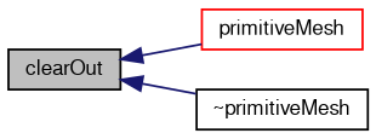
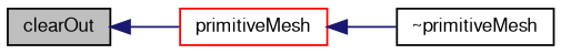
  digraph {
    rankdir=LR
    node [color=black fontname=FreeSans fontsize=10 shape=record]
    edge [color=midnightblue dir=back fontname=FreeSans fontsize=10 labelfontname=FreeSans labelfontsize=10 style=solid]
    n1 [fillcolor=grey75 fontcolor=black height=0.2 label=clearOut style=filled width=0.4]
    n2 [color=red height=0.2 label=primitiveMesh width=0.4]
    n3 [height=0.2 label="~primitiveMesh" width=0.4]
    n1 -> n2
-   n1 -> n3
+   n2 -> n3
  }
